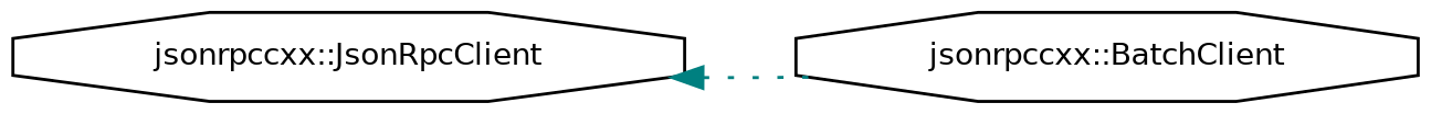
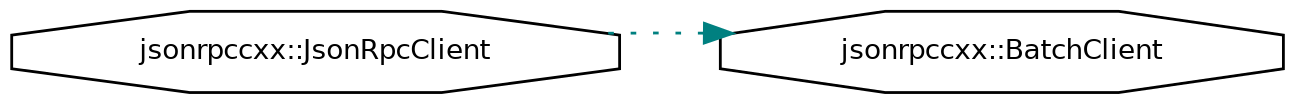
  digraph {
    rankdir=LR
    node [color=black fillcolor=white fontname=Helvetica fontsize=10 shape=octagon style=filled]
    n1 [height=0.2 label="jsonrpccxx::JsonRpcClient" width=0.4]
    n2 [height=0.2 label="jsonrpccxx::BatchClient" width=0.4]
-   n1 -> n2 [color=teal dir=back fontname=Helvetica fontsize=10 labelfontname=Helvetica labelfontsize=10 style=dotted]
+   n2 -> n1 [color=teal dir=back fontname=Helvetica fontsize=10 labelfontname=Helvetica labelfontsize=10 style=dotted]
  }
